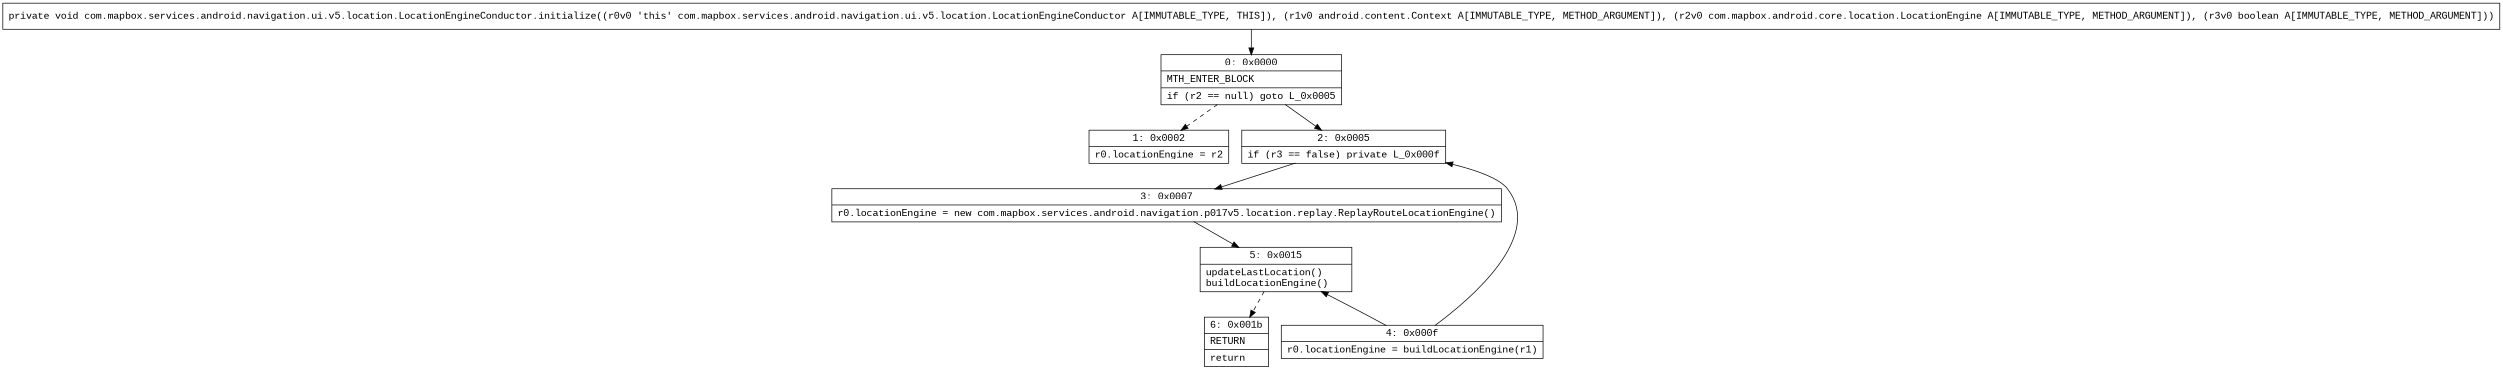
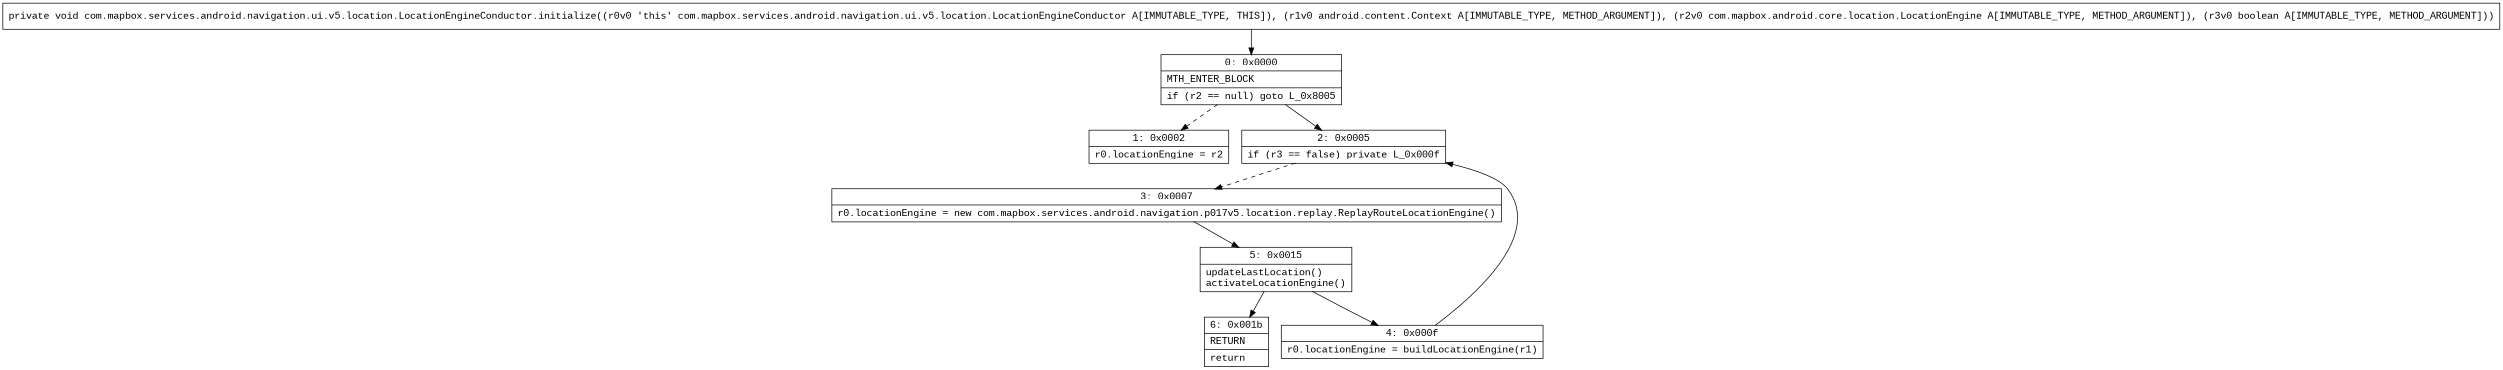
  digraph {
    fontname="Liberation Mono"
    node [fontname="Liberation Mono" shape=record]
    edge [fontname="Liberation Mono"]
-   n1 [label="{0\:\ 0x0000|MTH_ENTER_BLOCK\l|if (r2 == null) goto L_0x0005\l}"]
+   n1 [label="{0\:\ 0x0000|MTH_ENTER_BLOCK\l|if (r2 == null) goto L_0x8005\l}"]
    n2 [label="{1\:\ 0x0002|r0.locationEngine = r2\l}"]
    n3 [label="{2\:\ 0x0005|if (r3 == false) private L_0x000f\l}"]
    n4 [label="{3\:\ 0x0007|r0.locationEngine = new com.mapbox.services.android.navigation.p017v5.location.replay.ReplayRouteLocationEngine()\l}"]
-   n5 [label="{5\:\ 0x0015|updateLastLocation()\lbuildLocationEngine()\l}"]
+   n5 [label="{5\:\ 0x0015|updateLastLocation()\lactivateLocationEngine()\l}"]
    n6 [label="{6\:\ 0x001b|RETURN\l|return\l}"]
    n7 [label="{4\:\ 0x000f|r0.locationEngine = buildLocationEngine(r1)\l}"]
    n8 [label="{private void com.mapbox.services.android.navigation.ui.v5.location.LocationEngineConductor.initialize((r0v0 'this' com.mapbox.services.android.navigation.ui.v5.location.LocationEngineConductor A[IMMUTABLE_TYPE, THIS]), (r1v0 android.content.Context A[IMMUTABLE_TYPE, METHOD_ARGUMENT]), (r2v0 com.mapbox.android.core.location.LocationEngine A[IMMUTABLE_TYPE, METHOD_ARGUMENT]), (r3v0 boolean A[IMMUTABLE_TYPE, METHOD_ARGUMENT])) }"]
    n1 -> n2 [style=dashed]
    n1 -> n3
-   n3 -> n4 [style=solid]
+   n3 -> n4 [style=dashed]
    n4 -> n5
-   n5 -> n6 [style=dashed]
+   n5 -> n6
    n7 -> n3
-   n7 -> n5
+   n5 -> n7
    n8 -> n1
  }
